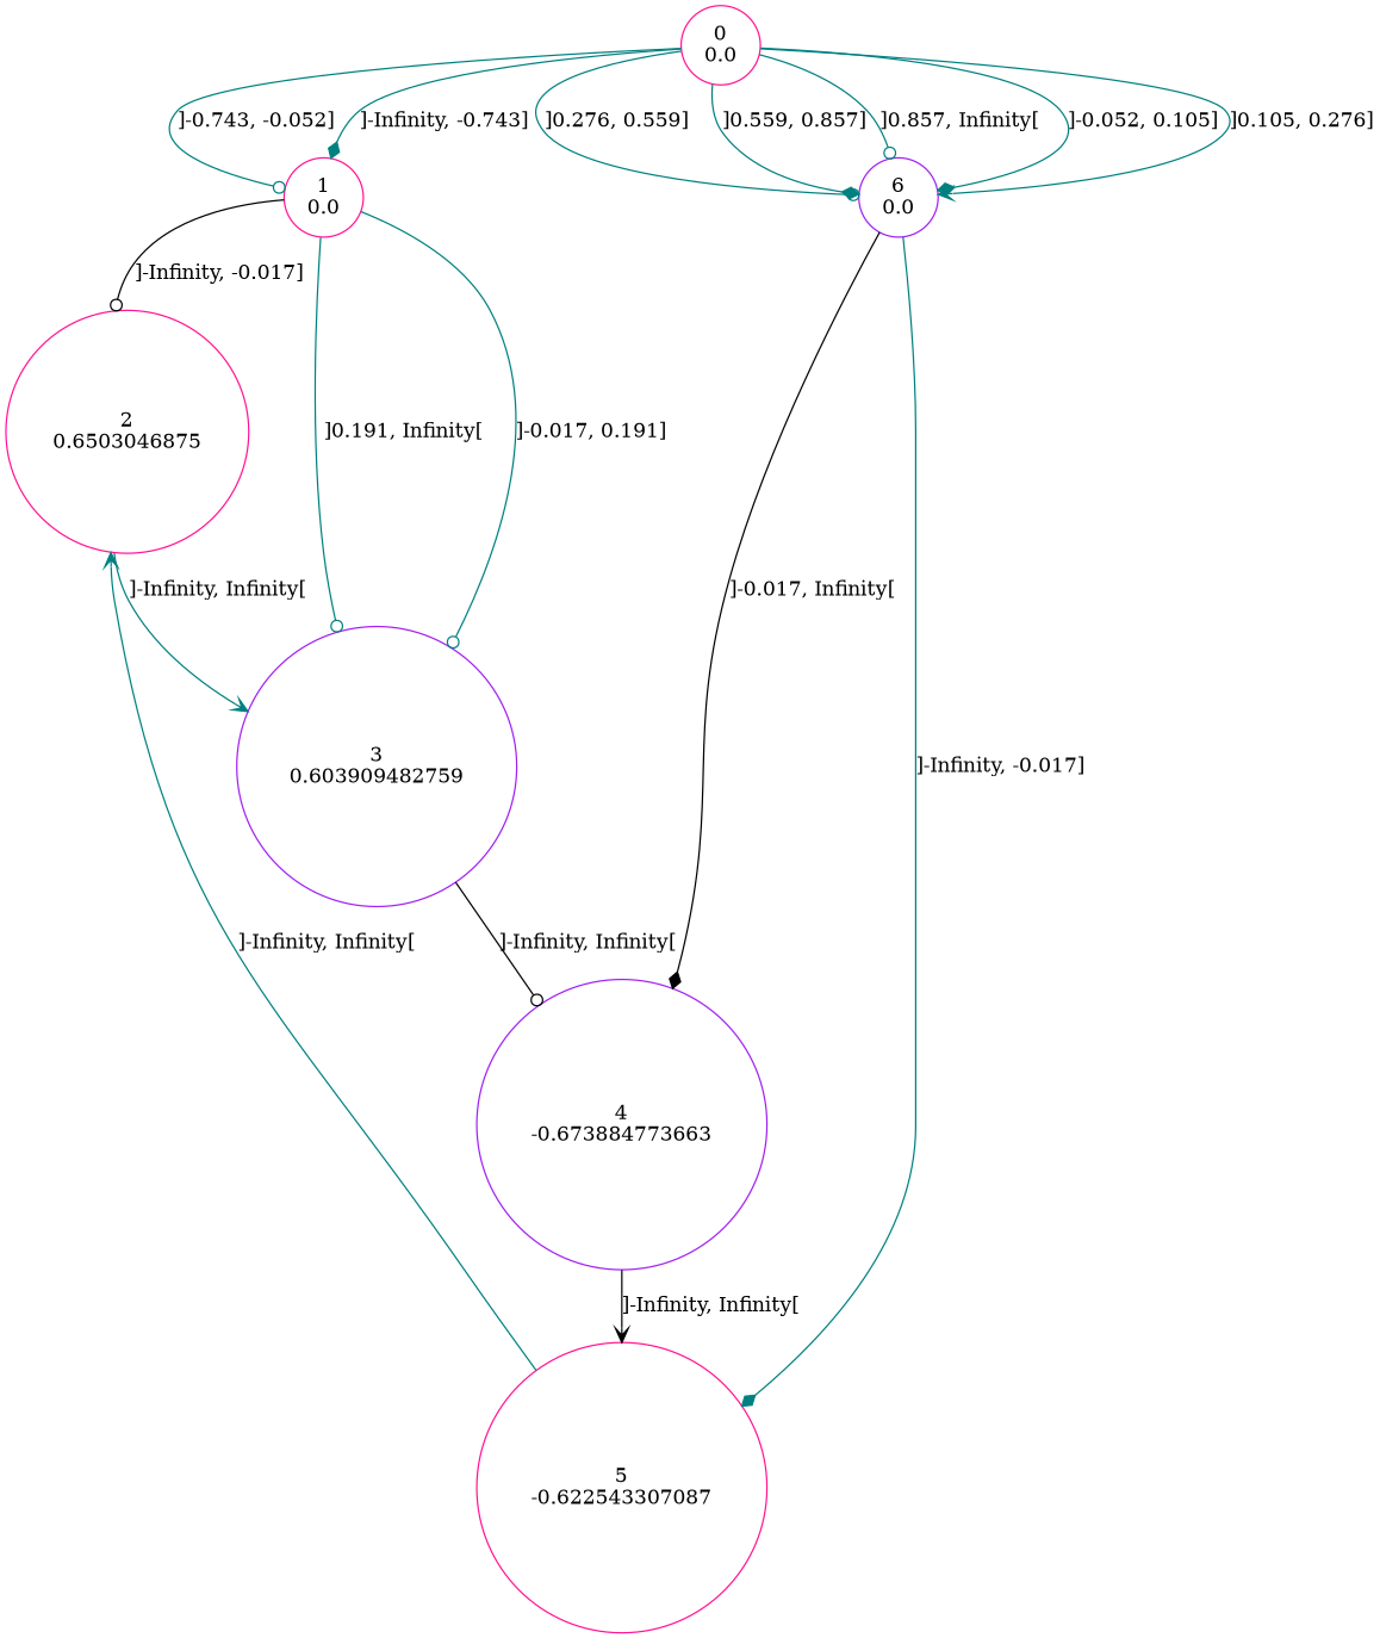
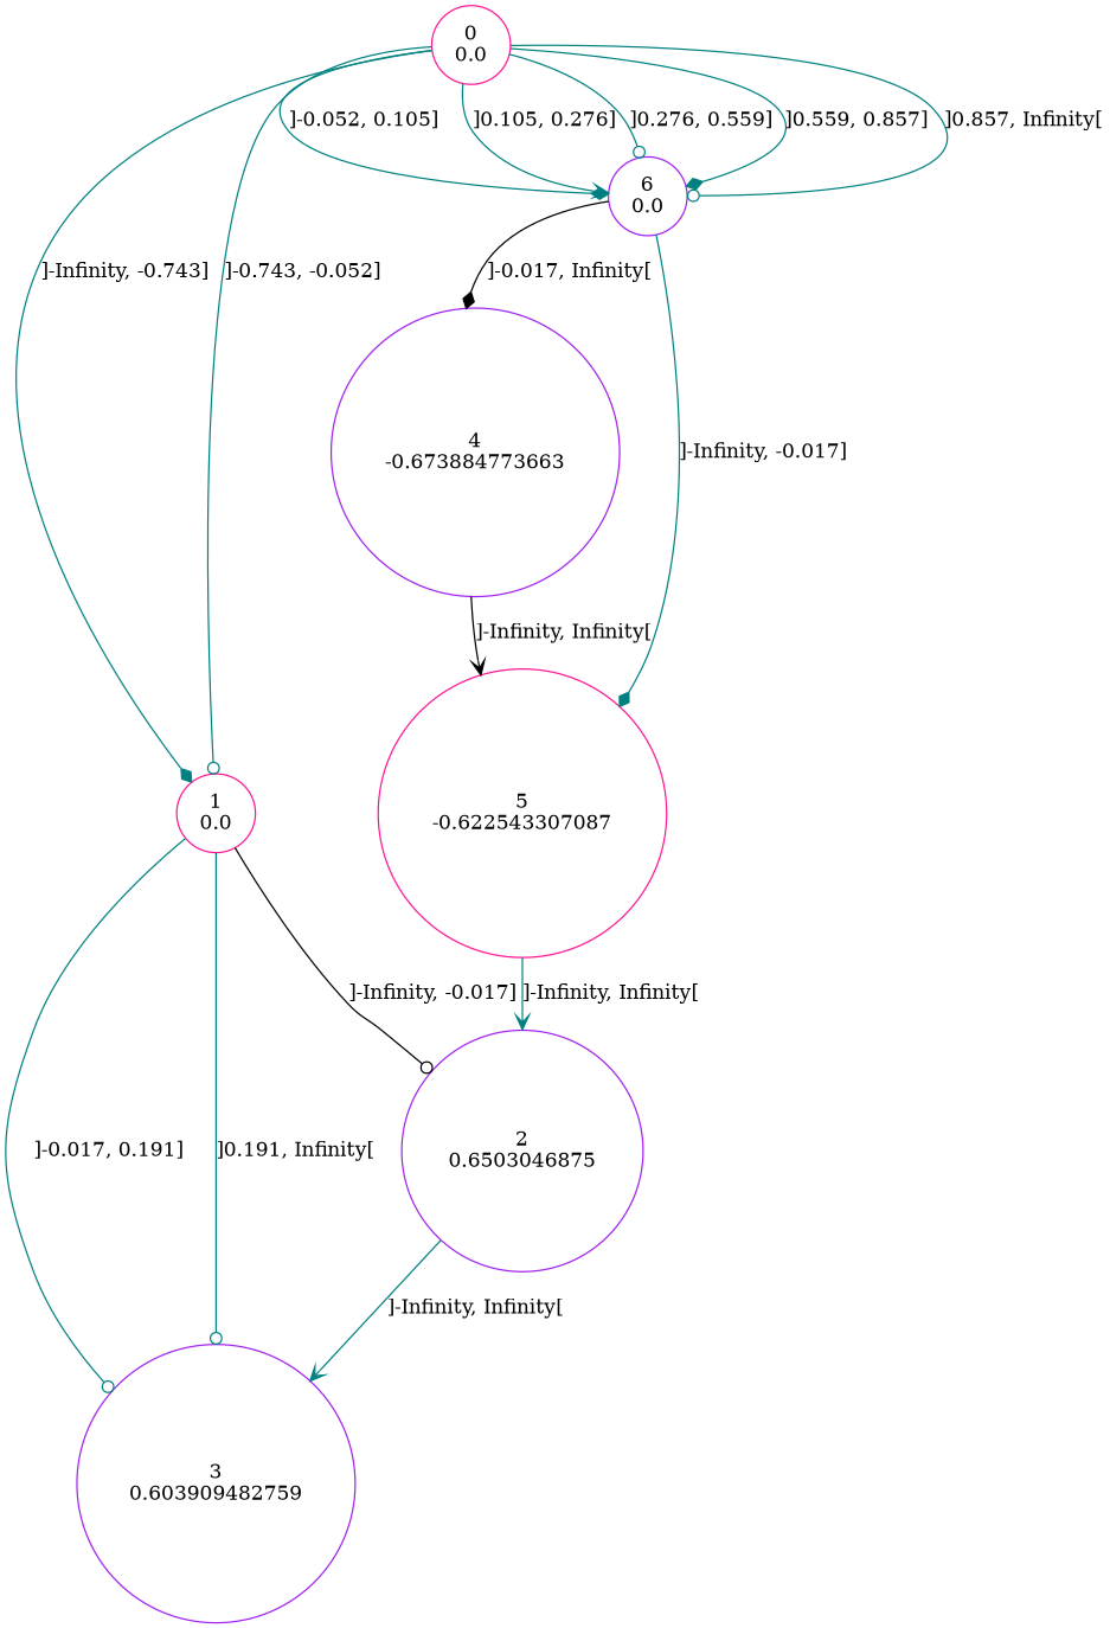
  digraph {
    node [color=deeppink shape=circle]
    edge [arrowhead=odot color=teal]
    n1 [label="0\n0.0"]
    n2 [label="1\n0.0"]
    n3 [color=purple label="6\n0.0"]
-   n4 [label="2\n0.6503046875"]
+   n4 [color=purple label="2\n0.6503046875"]
    n5 [color=purple label="3\n0.603909482759"]
    n6 [color=purple label="4\n-0.673884773663"]
    n7 [label="5\n-0.622543307087"]
    n1 -> n2 [arrowhead=diamond label="]-Infinity, -0.743]"]
    n1 -> n2 [label="]-0.743, -0.052]"]
    n1 -> n3 [arrowhead=diamond label="]-0.052, 0.105]"]
    n1 -> n3 [arrowhead=vee label="]0.105, 0.276]"]
    n1 -> n3 [label="]0.276, 0.559]"]
    n1 -> n3 [arrowhead=diamond label="]0.559, 0.857]"]
    n1 -> n3 [label="]0.857, Infinity["]
    n2 -> n4 [color=black label="]-Infinity, -0.017]"]
    n2 -> n5 [label="]-0.017, 0.191]"]
    n2 -> n5 [label="]0.191, Infinity["]
    n3 -> n6 [arrowhead=diamond color=black label="]-0.017, Infinity["]
    n3 -> n7 [arrowhead=diamond label="]-Infinity, -0.017]"]
    n4 -> n5 [arrowhead=vee label="]-Infinity, Infinity["]
-   n5 -> n6 [color=black label="]-Infinity, Infinity["]
    n6 -> n7 [arrowhead=vee color=black label="]-Infinity, Infinity["]
    n7 -> n4 [arrowhead=vee label="]-Infinity, Infinity["]
  }
